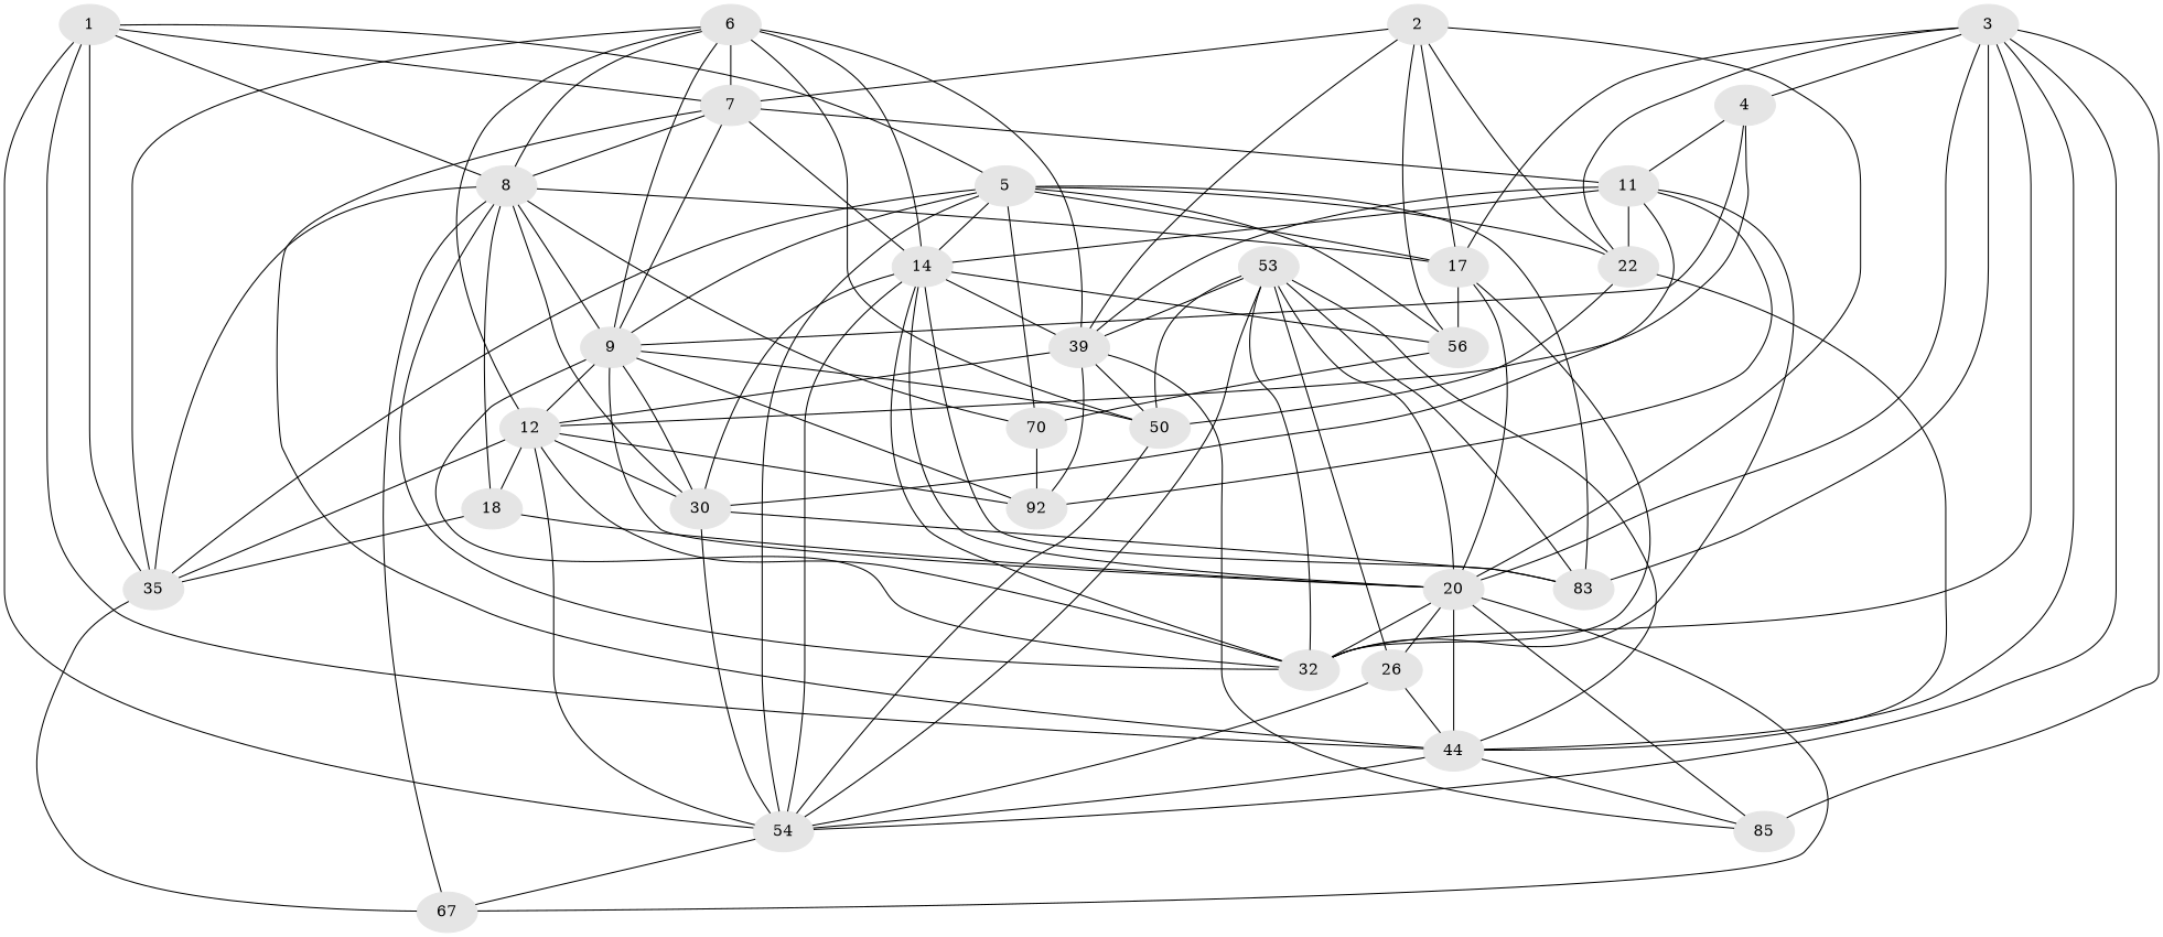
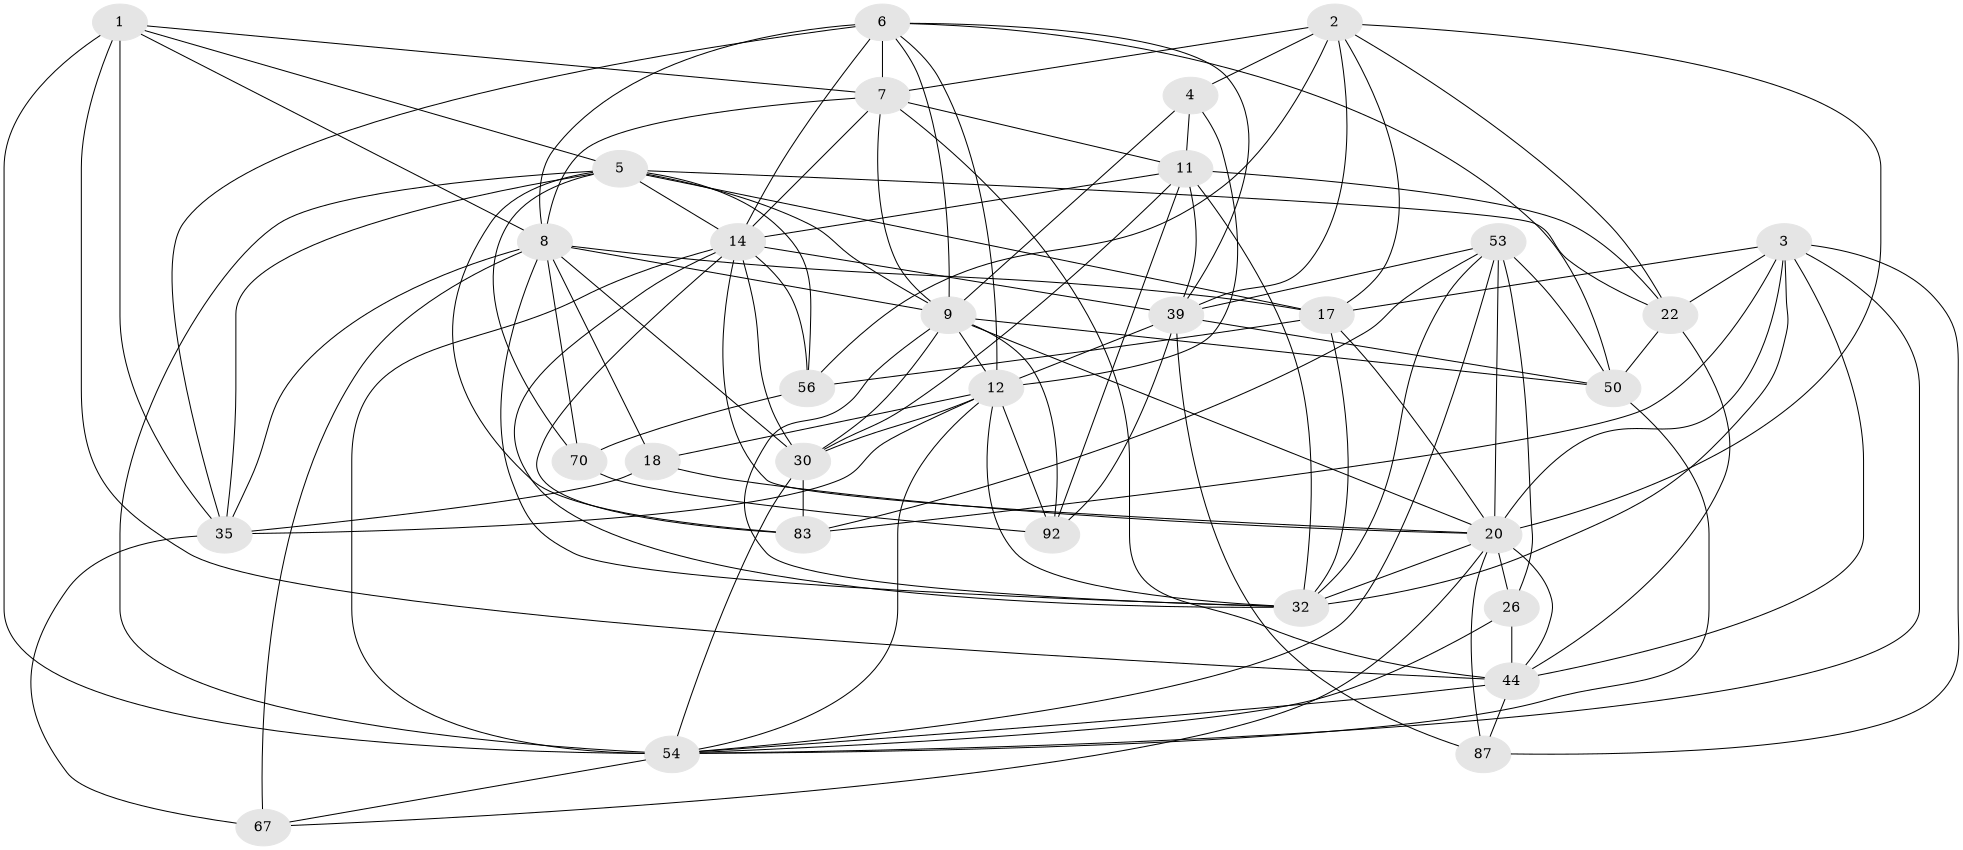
  graph {
    node [color=gray90 style=filled]
    1 [super="+81"]
    5 [super="+76+60+41"]
    7 [super="+53+88+80"]
    8 [super="+99+31+19"]
    35 [super="+45"]
    44 [super="+55+74+47"]
    54 [super="+79+91"]
    17 [super="+23"]
    22 [super="+43"]
    56 [super="+93"]
    14 [super="+27+32+16"]
    83
    9 [super="+49+38+40"]
    70 [super="+82"]
    11 [super="+69+25+33"]
    n16 [label=32 super="+48+87"]
    18
    30 [super="+86+37"]
    67
-   85
+   85 [label=87]
    2 [super="+24"]
    20 [super="+72+78+46"]
    39 [super="+98+42"]
    26 [super="+68"]
    50 [super="+52"]
    12 [super="+36+21"]
    92
    3 [super="+94+77+29"]
    4
    6 [super="+75+66+10"]
    n31 [label=53 super="+15+73+63"]
    1 -- 5
    1 -- 7
    1 -- 8
    1 -- 35 [weight=2]
    1 -- 44 [weight=2]
    1 -- 54
    5 -- 35
    5 -- 54 [weight=2]
    5 -- 17
    5 -- 22
    5 -- 56
    5 -- 14
    5 -- 83
    5 -- 9
    5 -- 70 [weight=2]
    7 -- 8
    7 -- 44
    7 -- 14
    7 -- 9
    7 -- 11 [weight=2]
    8 -- 35
    8 -- 17 [weight=2]
    8 -- 9
    8 -- 70
    8 -- n16 [weight=2]
    8 -- 18
    8 -- 30
    8 -- 67
    35 -- 67
    44 -- 54
    44 -- 85
    54 -- 67
    17 -- 56
    17 -- n16
    17 -- 20
    22 -- 44
    22 -- 50
    56 -- 70
    14 -- 54
    14 -- 56
    14 -- n16
    14 -- 30
    14 -- 20
    14 -- 39
    83 -- 14
    9 -- n16
    9 -- 30
    9 -- 20 [weight=2]
    9 -- 50
    9 -- 12 [weight=2]
    9 -- 92
    70 -- 92
    11 -- 22
    11 -- 14
    11 -- n16 [weight=2]
    11 -- 30
    11 -- 39
    11 -- 92
    18 -- 35
    18 -- 20
    30 -- 54
    30 -- 83
    2 -- 7
    2 -- 17
    2 -- 22
    2 -- 56
    2 -- 20
    2 -- 39
    20 -- 44
    20 -- n16 [weight=2]
    20 -- 67
    20 -- 85
    20 -- 26 [weight=2]
    39 -- 85
    39 -- 50
    39 -- 12
    39 -- 92
    26 -- 44
    26 -- 54
    50 -- 54
    12 -- 35
    12 -- 54
    12 -- n16
    12 -- 18
    12 -- 30 [weight=2]
    12 -- 92
    3 -- 44
    3 -- 54
    3 -- 17
    3 -- 22
    3 -- 83
    3 -- n16
    3 -- 85
    3 -- 20
-   3 -- 4
+   2 -- 4
    4 -- 9
    4 -- 11
    4 -- 12
    6 -- 7 [weight=2]
    6 -- 8
    6 -- 35
    6 -- 14 [weight=2]
    6 -- 9
    6 -- 39
    6 -- 50
    6 -- 12
-   n31 -- 44
    n31 -- 54
    n31 -- 83
    n31 -- n16
    n31 -- 20 [weight=2]
    n31 -- 39
    n31 -- 26 [weight=2]
    n31 -- 50
  }
